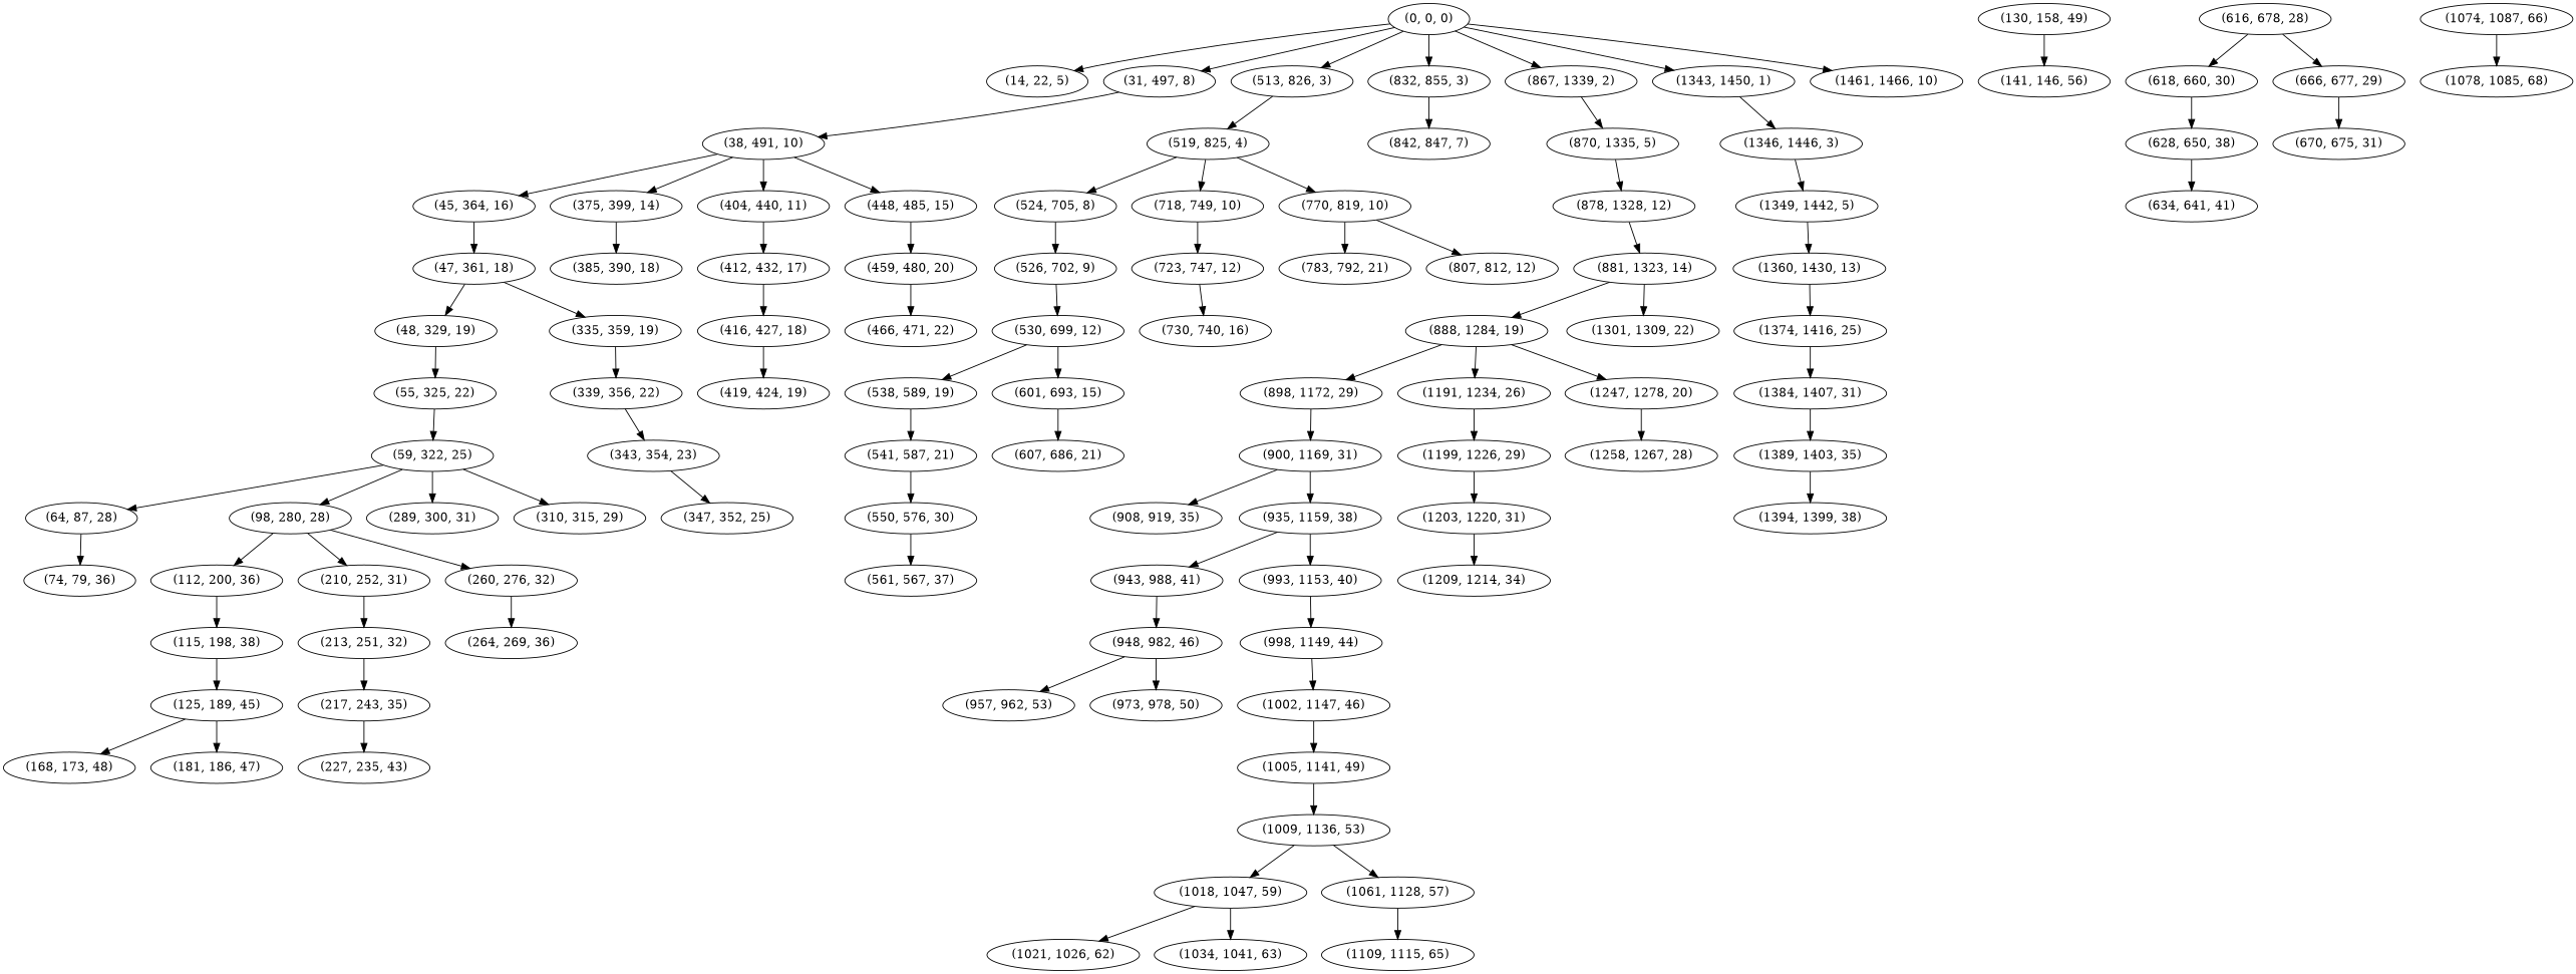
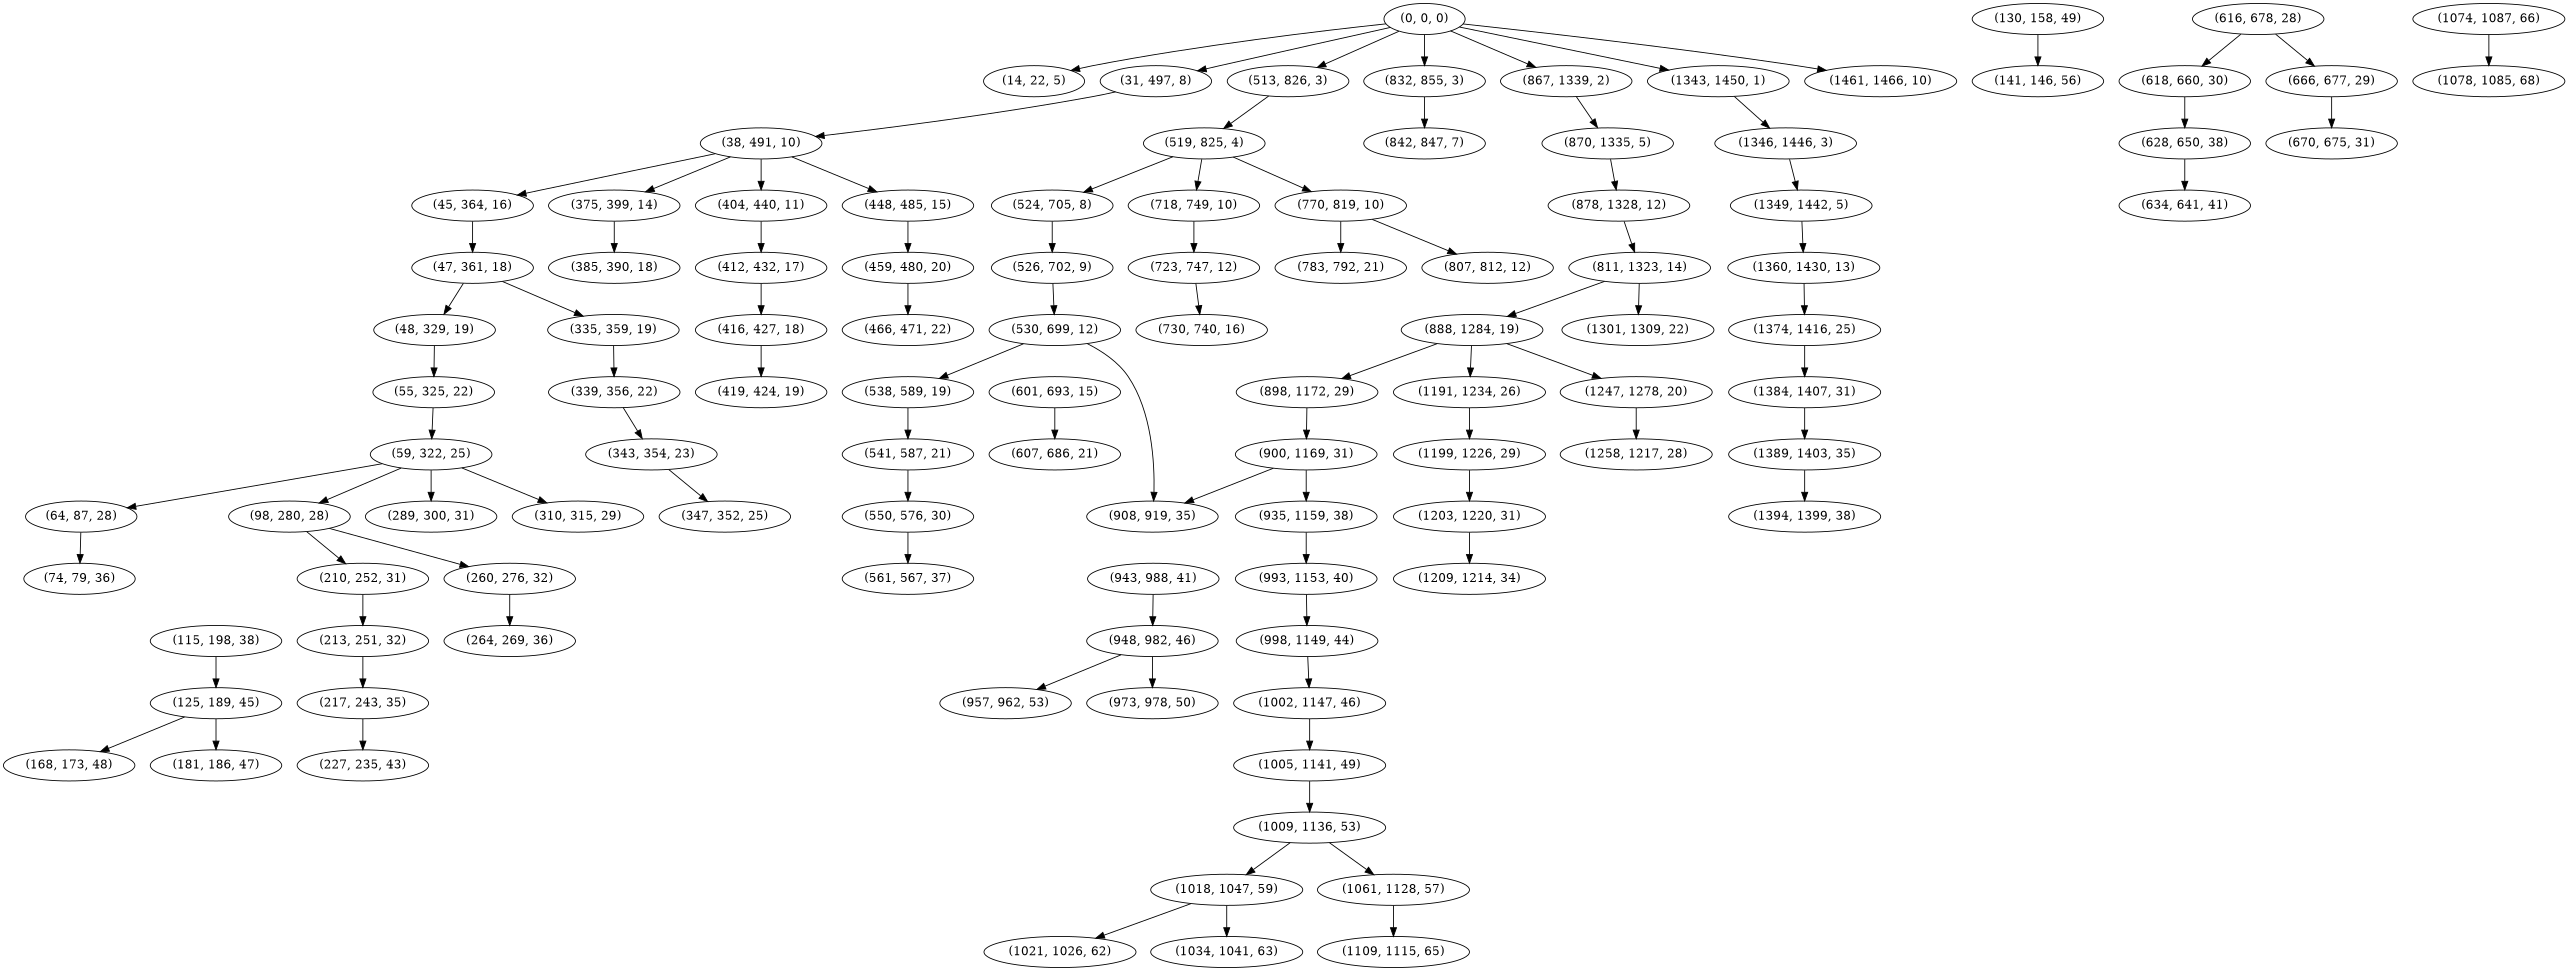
  digraph {
    "(0, 0, 0)"
    "(14, 22, 5)"
    n3 [label="(31, 497, 8)"]
    "(513, 826, 3)"
    "(832, 855, 3)"
    "(867, 1339, 2)"
    "(1343, 1450, 1)"
    "(1461, 1466, 10)"
    "(38, 491, 10)"
    "(519, 825, 4)"
    "(842, 847, 7)"
    "(870, 1335, 5)"
    "(1346, 1446, 3)"
    "(45, 364, 16)"
    "(375, 399, 14)"
    "(404, 440, 11)"
    "(448, 485, 15)"
    "(47, 361, 18)"
    "(385, 390, 18)"
    "(412, 432, 17)"
    "(459, 480, 20)"
    "(48, 329, 19)"
    "(335, 359, 19)"
    "(55, 325, 22)"
    "(339, 356, 22)"
    "(59, 322, 25)"
    "(64, 87, 28)"
    "(98, 280, 28)"
    "(289, 300, 31)"
    "(310, 315, 29)"
    "(74, 79, 36)"
-   "(112, 200, 36)"
    "(210, 252, 31)"
    "(260, 276, 32)"
    "(115, 198, 38)"
    "(213, 251, 32)"
    "(264, 269, 36)"
    "(125, 189, 45)"
    "(168, 173, 48)"
    "(181, 186, 47)"
    "(130, 158, 49)"
    "(141, 146, 56)"
    "(217, 243, 35)"
    "(227, 235, 43)"
    "(343, 354, 23)"
    "(347, 352, 25)"
    "(416, 427, 18)"
    "(419, 424, 19)"
    "(466, 471, 22)"
    "(524, 705, 8)"
    "(718, 749, 10)"
    "(770, 819, 10)"
    "(526, 702, 9)"
    "(723, 747, 12)"
    "(783, 792, 21)"
    "(807, 812, 12)"
    "(530, 699, 12)"
    "(538, 589, 19)"
    "(601, 693, 15)"
    "(541, 587, 21)"
    "(607, 686, 21)"
    "(550, 576, 30)"
    "(561, 567, 37)"
    "(616, 678, 28)"
    "(618, 660, 30)"
    "(666, 677, 29)"
    "(628, 650, 38)"
    "(670, 675, 31)"
    "(634, 641, 41)"
    "(730, 740, 16)"
    "(878, 1328, 12)"
-   "(881, 1323, 14)"
+   "(881, 1323, 14)" [label="(811, 1323, 14)"]
    "(888, 1284, 19)"
    "(1301, 1309, 22)"
    "(898, 1172, 29)"
    "(1191, 1234, 26)"
    "(1247, 1278, 20)"
    "(900, 1169, 31)"
    "(1199, 1226, 29)"
-   "(1258, 1267, 28)"
+   "(1258, 1267, 28)" [label="(1258, 1217, 28)"]
    n81 [label="(908, 919, 35)"]
    "(935, 1159, 38)"
    "(943, 988, 41)"
    "(993, 1153, 40)"
    "(948, 982, 46)"
    "(998, 1149, 44)"
    "(957, 962, 53)"
    "(973, 978, 50)"
    "(1002, 1147, 46)"
    "(1005, 1141, 49)"
    "(1009, 1136, 53)"
    "(1018, 1047, 59)"
    "(1061, 1128, 57)"
    "(1021, 1026, 62)"
    "(1034, 1041, 63)"
    "(1109, 1115, 65)"
    "(1074, 1087, 66)"
    "(1078, 1085, 68)"
    "(1203, 1220, 31)"
    "(1209, 1214, 34)"
    "(1349, 1442, 5)"
    "(1360, 1430, 13)"
    "(1374, 1416, 25)"
    "(1384, 1407, 31)"
    "(1389, 1403, 35)"
    "(1394, 1399, 38)"
    "(0, 0, 0)" -> "(14, 22, 5)"
    "(0, 0, 0)" -> n3
    "(0, 0, 0)" -> "(513, 826, 3)"
    "(0, 0, 0)" -> "(832, 855, 3)"
    "(0, 0, 0)" -> "(867, 1339, 2)"
    "(0, 0, 0)" -> "(1343, 1450, 1)"
    "(0, 0, 0)" -> "(1461, 1466, 10)"
    n3 -> "(38, 491, 10)"
    "(513, 826, 3)" -> "(519, 825, 4)"
    "(832, 855, 3)" -> "(842, 847, 7)"
    "(867, 1339, 2)" -> "(870, 1335, 5)"
    "(1343, 1450, 1)" -> "(1346, 1446, 3)"
    "(38, 491, 10)" -> "(45, 364, 16)"
    "(38, 491, 10)" -> "(375, 399, 14)"
    "(38, 491, 10)" -> "(404, 440, 11)"
    "(38, 491, 10)" -> "(448, 485, 15)"
    "(519, 825, 4)" -> "(524, 705, 8)"
    "(519, 825, 4)" -> "(718, 749, 10)"
    "(519, 825, 4)" -> "(770, 819, 10)"
    "(870, 1335, 5)" -> "(878, 1328, 12)"
    "(1346, 1446, 3)" -> "(1349, 1442, 5)"
    "(45, 364, 16)" -> "(47, 361, 18)"
    "(375, 399, 14)" -> "(385, 390, 18)"
    "(404, 440, 11)" -> "(412, 432, 17)"
    "(448, 485, 15)" -> "(459, 480, 20)"
    "(47, 361, 18)" -> "(48, 329, 19)"
    "(47, 361, 18)" -> "(335, 359, 19)"
    "(412, 432, 17)" -> "(416, 427, 18)"
    "(459, 480, 20)" -> "(466, 471, 22)"
    "(48, 329, 19)" -> "(55, 325, 22)"
    "(335, 359, 19)" -> "(339, 356, 22)"
    "(55, 325, 22)" -> "(59, 322, 25)"
    "(339, 356, 22)" -> "(343, 354, 23)"
    "(59, 322, 25)" -> "(64, 87, 28)"
    "(59, 322, 25)" -> "(98, 280, 28)"
    "(59, 322, 25)" -> "(289, 300, 31)"
    "(59, 322, 25)" -> "(310, 315, 29)"
    "(64, 87, 28)" -> "(74, 79, 36)"
-   "(98, 280, 28)" -> "(112, 200, 36)"
    "(98, 280, 28)" -> "(210, 252, 31)"
    "(98, 280, 28)" -> "(260, 276, 32)"
-   "(112, 200, 36)" -> "(115, 198, 38)"
    "(210, 252, 31)" -> "(213, 251, 32)"
    "(260, 276, 32)" -> "(264, 269, 36)"
    "(115, 198, 38)" -> "(125, 189, 45)"
    "(213, 251, 32)" -> "(217, 243, 35)"
    "(125, 189, 45)" -> "(168, 173, 48)"
    "(125, 189, 45)" -> "(181, 186, 47)"
    "(130, 158, 49)" -> "(141, 146, 56)"
    "(217, 243, 35)" -> "(227, 235, 43)"
    "(343, 354, 23)" -> "(347, 352, 25)"
    "(416, 427, 18)" -> "(419, 424, 19)"
    "(524, 705, 8)" -> "(526, 702, 9)"
    "(718, 749, 10)" -> "(723, 747, 12)"
    "(770, 819, 10)" -> "(783, 792, 21)"
    "(770, 819, 10)" -> "(807, 812, 12)"
    "(526, 702, 9)" -> "(530, 699, 12)"
    "(723, 747, 12)" -> "(730, 740, 16)"
    "(530, 699, 12)" -> "(538, 589, 19)"
-   "(530, 699, 12)" -> "(601, 693, 15)"
+   "(530, 699, 12)" -> n81
    "(538, 589, 19)" -> "(541, 587, 21)"
    "(601, 693, 15)" -> "(607, 686, 21)"
    "(541, 587, 21)" -> "(550, 576, 30)"
    "(550, 576, 30)" -> "(561, 567, 37)"
    "(616, 678, 28)" -> "(618, 660, 30)"
    "(616, 678, 28)" -> "(666, 677, 29)"
    "(618, 660, 30)" -> "(628, 650, 38)"
    "(666, 677, 29)" -> "(670, 675, 31)"
    "(628, 650, 38)" -> "(634, 641, 41)"
    "(878, 1328, 12)" -> "(881, 1323, 14)"
    "(881, 1323, 14)" -> "(888, 1284, 19)"
    "(881, 1323, 14)" -> "(1301, 1309, 22)"
    "(888, 1284, 19)" -> "(898, 1172, 29)"
    "(888, 1284, 19)" -> "(1191, 1234, 26)"
    "(888, 1284, 19)" -> "(1247, 1278, 20)"
    "(898, 1172, 29)" -> "(900, 1169, 31)"
    "(1191, 1234, 26)" -> "(1199, 1226, 29)"
    "(1247, 1278, 20)" -> "(1258, 1267, 28)"
    "(900, 1169, 31)" -> n81
    "(900, 1169, 31)" -> "(935, 1159, 38)"
    "(1199, 1226, 29)" -> "(1203, 1220, 31)"
-   "(935, 1159, 38)" -> "(943, 988, 41)"
    "(935, 1159, 38)" -> "(993, 1153, 40)"
    "(943, 988, 41)" -> "(948, 982, 46)"
    "(993, 1153, 40)" -> "(998, 1149, 44)"
    "(948, 982, 46)" -> "(957, 962, 53)"
    "(948, 982, 46)" -> "(973, 978, 50)"
    "(998, 1149, 44)" -> "(1002, 1147, 46)"
    "(1002, 1147, 46)" -> "(1005, 1141, 49)"
    "(1005, 1141, 49)" -> "(1009, 1136, 53)"
    "(1009, 1136, 53)" -> "(1018, 1047, 59)"
    "(1009, 1136, 53)" -> "(1061, 1128, 57)"
    "(1018, 1047, 59)" -> "(1021, 1026, 62)"
    "(1018, 1047, 59)" -> "(1034, 1041, 63)"
    "(1061, 1128, 57)" -> "(1109, 1115, 65)"
    "(1074, 1087, 66)" -> "(1078, 1085, 68)"
    "(1203, 1220, 31)" -> "(1209, 1214, 34)"
    "(1349, 1442, 5)" -> "(1360, 1430, 13)"
    "(1360, 1430, 13)" -> "(1374, 1416, 25)"
    "(1374, 1416, 25)" -> "(1384, 1407, 31)"
    "(1384, 1407, 31)" -> "(1389, 1403, 35)"
    "(1389, 1403, 35)" -> "(1394, 1399, 38)"
  }
